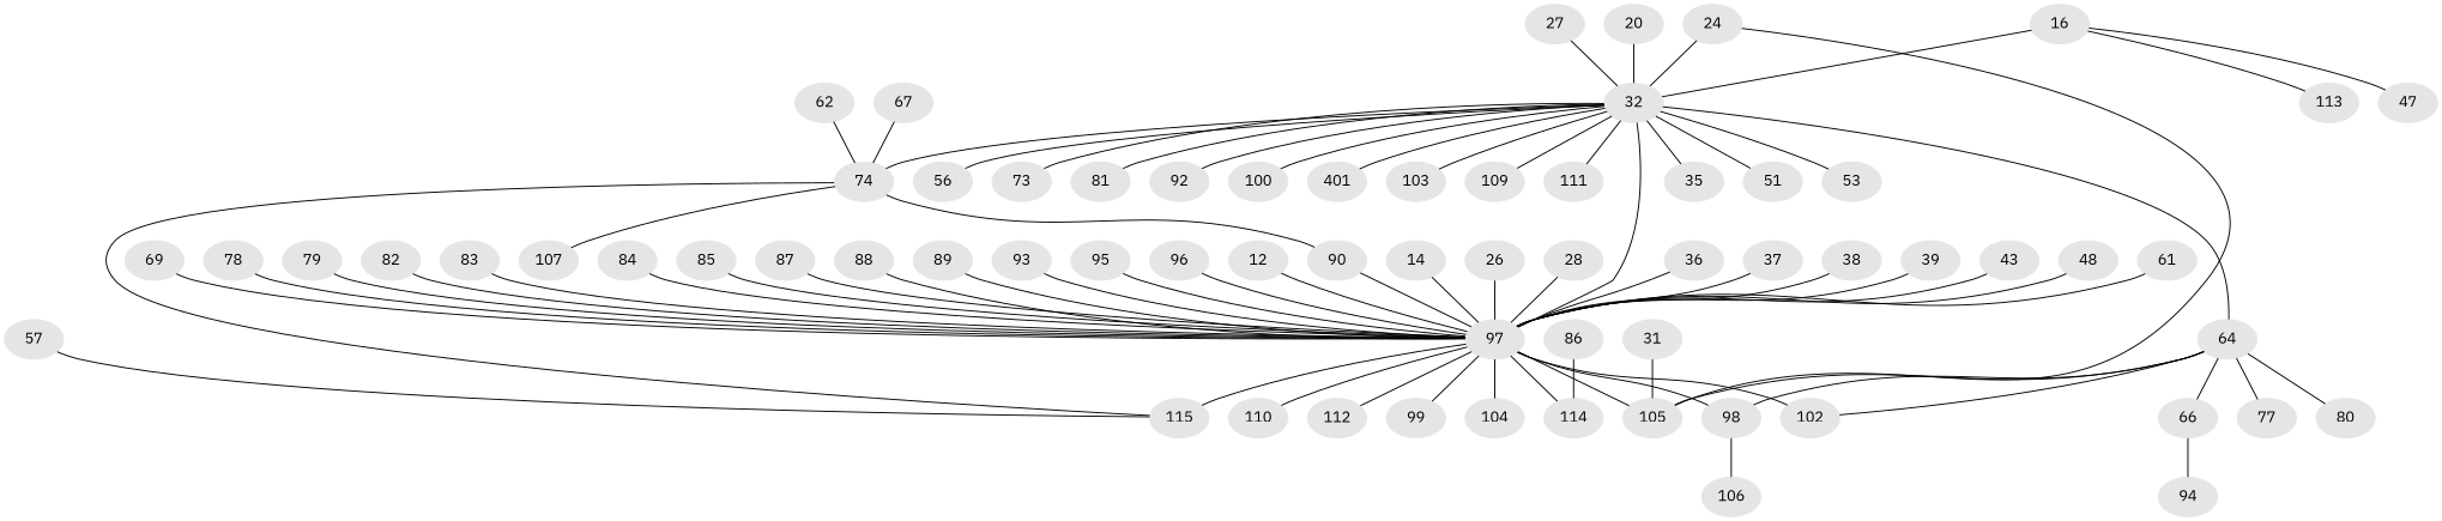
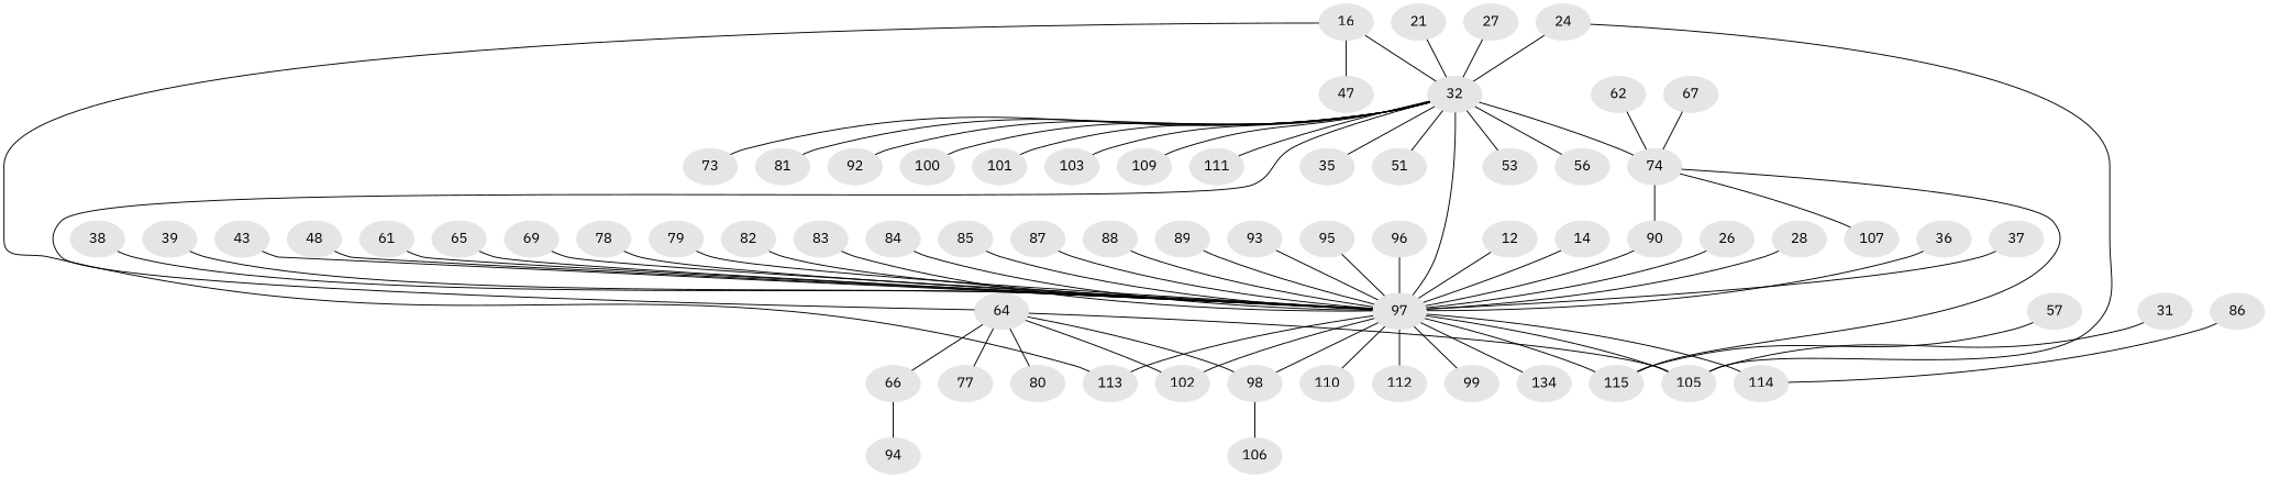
  graph {
    fontname="IBM Plex Sans"
    node [color=gray90 fontname="IBM Plex Sans" style=filled]
    edge [fontname="IBM Plex Sans"]
    97 [super="+8+75+21"]
    113
    105 [super="+49+6"]
    115 [super="+71+58+108"]
    98 [super="+44+23"]
    102 [super="+29+40"]
    99
-   104 [super="+72"]
+   104 [super="+72" label=134]
    110
    112
    114 [super="+91"]
    12
    14
    32 [super="+9"]
    35
    51
    53
    56
    64 [super="+30"]
    73
    74 [super="+45+41+15"]
    81
    92
    100 [super="+59"]
-   101 [label=401]
+   101
    103
    109 [super="+76"]
    111
    16
    47
-   20
+   20 [label=21]
    24 [super="+7"]
    26
    27
    28
    31
    66 [super="+63"]
    77
    80
    90
    107
    36
    37
    38
    39 [super="+4"]
    43
    48
    57
    61
    62
    94
    106
+   65 [super="+50"]
    67
    69
    78
    79
    82
    83
    84
    85
    86
    87
    88
    89 [super="+13+46"]
    93 [super="+34"]
    95
    96 [super="+5+11+55+68"]
+   97 -- 113
    97 -- 105 [weight=2]
    97 -- 115 [weight=3]
    97 -- 98 [weight=2]
    97 -- 102 [weight=2]
    97 -- 99
    97 -- 104
    97 -- 110
    97 -- 112
    97 -- 114 [weight=2]
    98 -- 106
    12 -- 97
    14 -- 97 [weight=2]
    32 -- 97 [weight=7]
    32 -- 35
    32 -- 51
    32 -- 53
    32 -- 56 [weight=2]
    32 -- 64
    32 -- 73
    32 -- 74 [weight=2]
    32 -- 81
    32 -- 92
    32 -- 100
    32 -- 101
    32 -- 103
    32 -- 109
    32 -- 111
    64 -- 105
    64 -- 98
    64 -- 102
    64 -- 66 [weight=2]
    64 -- 77
    64 -- 80
    74 -- 115
    74 -- 90
    74 -- 107
    16 -- 113
    16 -- 32 [weight=2]
    16 -- 47
    20 -- 32
    24 -- 105
    24 -- 32 [weight=2]
    26 -- 97
    27 -- 32
    28 -- 97
    31 -- 105
    66 -- 94
    90 -- 97
    36 -- 97
    37 -- 97
    38 -- 97
    39 -- 97
    43 -- 97
    48 -- 97
    57 -- 115
    61 -- 97
    62 -- 74
+   65 -- 97
    67 -- 74
    69 -- 97
    78 -- 97
    79 -- 97
    82 -- 97
    83 -- 97
    84 -- 97
    85 -- 97
    86 -- 114
    87 -- 97
    88 -- 97
    89 -- 97
    93 -- 97
    95 -- 97
    96 -- 97
  }
